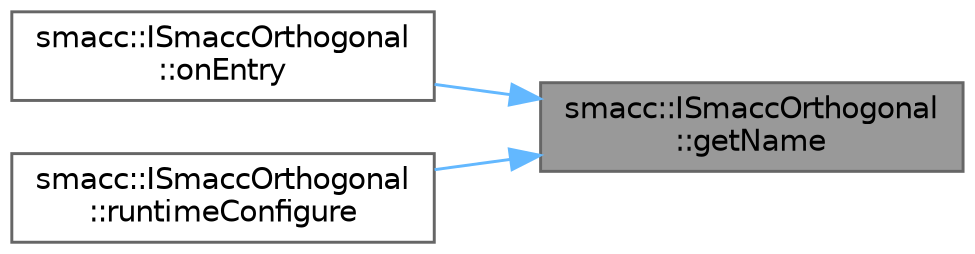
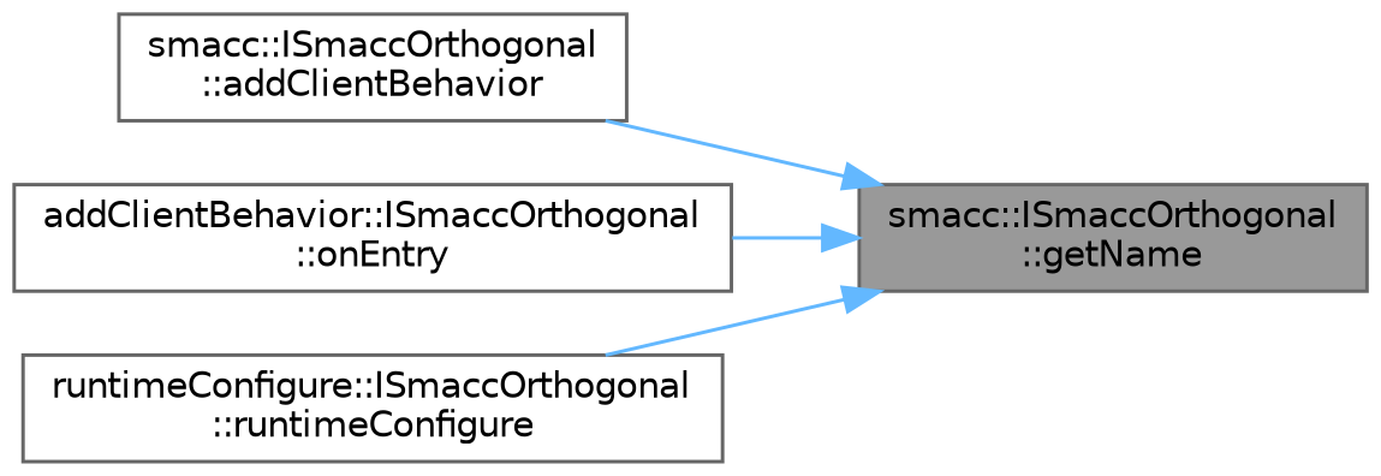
  digraph {
    rankdir=RL
    node [color=grey40 fillcolor=white fontname=Helvetica fontsize=10 shape=box style=filled]
    edge [color=steelblue1 dir=back fontname=Helvetica fontsize=10 labelfontname=Helvetica labelfontsize=10 style=solid]
    n1 [color=gray40 fillcolor=grey60 fontcolor=black height=0.2 label="smacc::ISmaccOrthogonal\l::getName" width=0.4]
-   n3 [height=0.2 label="smacc::ISmaccOrthogonal\l::onEntry" width=0.4]
-   n4 [height=0.2 label="smacc::ISmaccOrthogonal\l::runtimeConfigure" width=0.4]
+   n2 [height=0.2 label="smacc::ISmaccOrthogonal\l::addClientBehavior" width=0.4]
+   n3 [height=0.2 label="addClientBehavior::ISmaccOrthogonal\l::onEntry" width=0.4]
+   n4 [height=0.2 label="runtimeConfigure::ISmaccOrthogonal\l::runtimeConfigure" width=0.4]
+   n1 -> n2
    n1 -> n3
    n1 -> n4
  }
